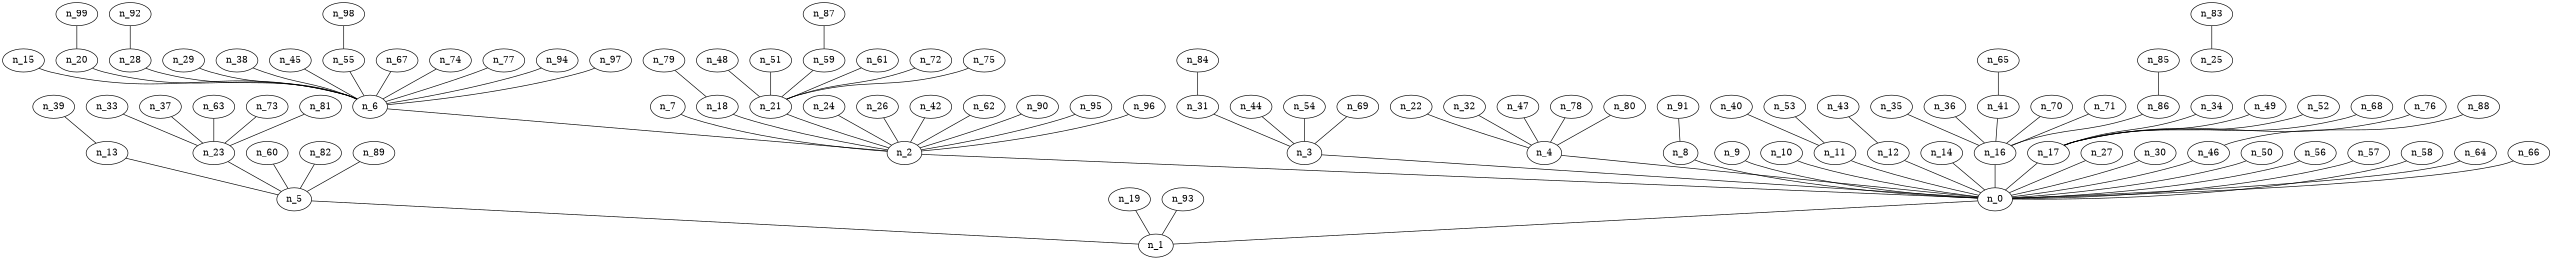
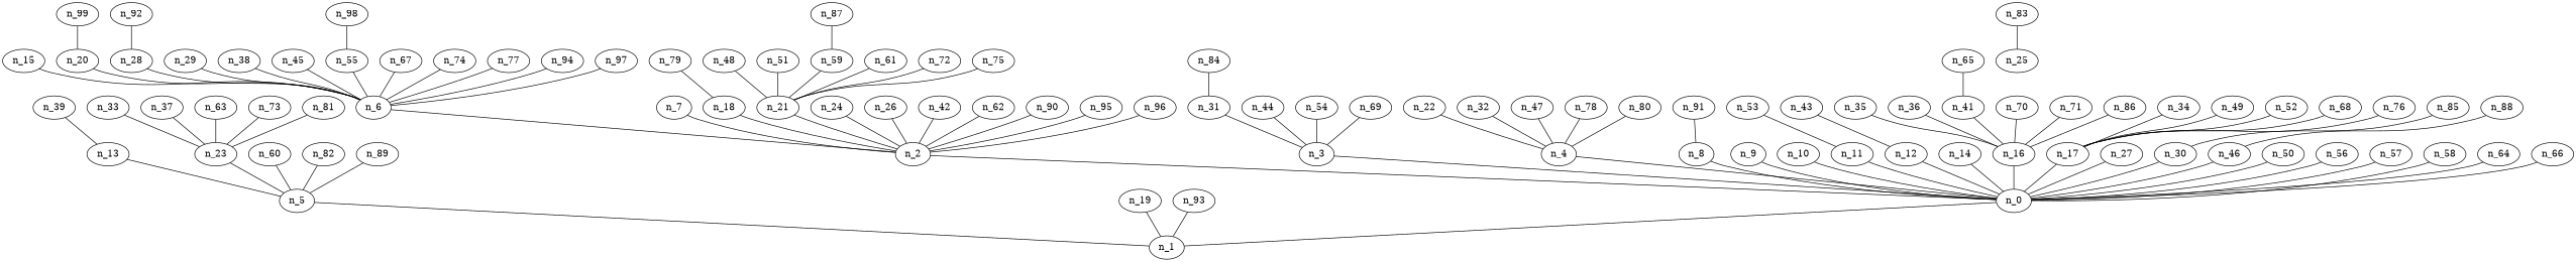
  graph {
    n_0
    n_1
    n_2
    n_3
    n_4
    n_8
    n_9
    n_10
    n_11
    n_12
    n_14
    n_16
    n_17
    n_27
    n_30
    n_46
    n_50
    n_56
    n_57
    n_58
    n_64
    n_66
    n_5
    n_19
    n_93
    n_6
    n_7
    n_18
    n_21
    n_24
    n_26
    n_42
    n_62
    n_90
    n_95
    n_96
    n_31
    n_44
    n_54
    n_69
    n_22
    n_32
    n_47
    n_78
    n_80
    n_91
-   n_40
    n_53
    n_43
    n_35
    n_36
    n_41
    n_70
    n_71
    n_86
    n_34
    n_49
    n_52
    n_68
    n_76
    n_85
    n_88
    n_13
    n_23
    n_60
    n_82
    n_89
    n_15
    n_20
    n_28
    n_29
    n_38
    n_45
    n_55
    n_67
    n_74
    n_77
    n_94
    n_97
    n_48
    n_51
    n_59
    n_61
    n_72
    n_75
    n_79
    n_84
    n_65
    n_39
    n_33
    n_37
    n_63
    n_73
    n_81
    n_83
    n_25
    n_99
    n_92
    n_98
    n_87
    n_0 -- n_1
    n_2 -- n_0
    n_3 -- n_0
    n_4 -- n_0
    n_8 -- n_0
    n_9 -- n_0
    n_10 -- n_0
    n_11 -- n_0
    n_12 -- n_0
    n_14 -- n_0
    n_16 -- n_0
    n_17 -- n_0
    n_27 -- n_0
    n_30 -- n_0
    n_46 -- n_0
    n_50 -- n_0
    n_56 -- n_0
    n_57 -- n_0
    n_58 -- n_0
    n_64 -- n_0
    n_66 -- n_0
    n_5 -- n_1
    n_19 -- n_1
    n_93 -- n_1
    n_6 -- n_2
    n_7 -- n_2
    n_18 -- n_2
    n_21 -- n_2
    n_24 -- n_2
    n_26 -- n_2
    n_42 -- n_2
    n_62 -- n_2
    n_90 -- n_2
    n_95 -- n_2
    n_96 -- n_2
    n_31 -- n_3
    n_44 -- n_3
    n_54 -- n_3
    n_69 -- n_3
    n_22 -- n_4
    n_32 -- n_4
    n_47 -- n_4
    n_78 -- n_4
    n_80 -- n_4
    n_91 -- n_8
-   n_40 -- n_11
    n_53 -- n_11
    n_43 -- n_12
    n_35 -- n_16
    n_36 -- n_16
    n_41 -- n_16
    n_70 -- n_16
    n_71 -- n_16
    n_86 -- n_16
    n_34 -- n_17
    n_49 -- n_17
    n_52 -- n_17
    n_68 -- n_17
    n_76 -- n_17
-   n_85 -- n_86
+   n_85 -- n_30
    n_88 -- n_46
    n_13 -- n_5
    n_23 -- n_5
    n_60 -- n_5
    n_82 -- n_5
    n_89 -- n_5
    n_15 -- n_6
    n_20 -- n_6
    n_28 -- n_6
    n_29 -- n_6
    n_38 -- n_6
    n_45 -- n_6
    n_55 -- n_6
    n_67 -- n_6
    n_74 -- n_6
    n_77 -- n_6
    n_94 -- n_6
    n_97 -- n_6
    n_48 -- n_21
    n_51 -- n_21
    n_59 -- n_21
    n_61 -- n_21
    n_72 -- n_21
    n_75 -- n_21
    n_79 -- n_18
    n_84 -- n_31
    n_65 -- n_41
    n_39 -- n_13
    n_33 -- n_23
    n_37 -- n_23
    n_63 -- n_23
    n_73 -- n_23
    n_81 -- n_23
    n_83 -- n_25
    n_99 -- n_20
    n_92 -- n_28
    n_98 -- n_55
    n_87 -- n_59
  }
